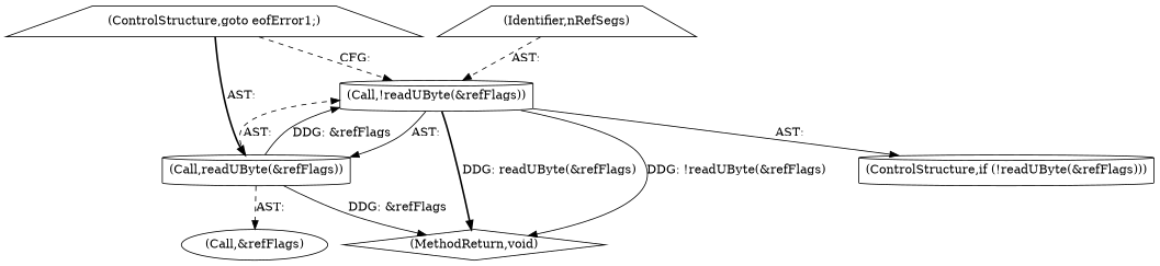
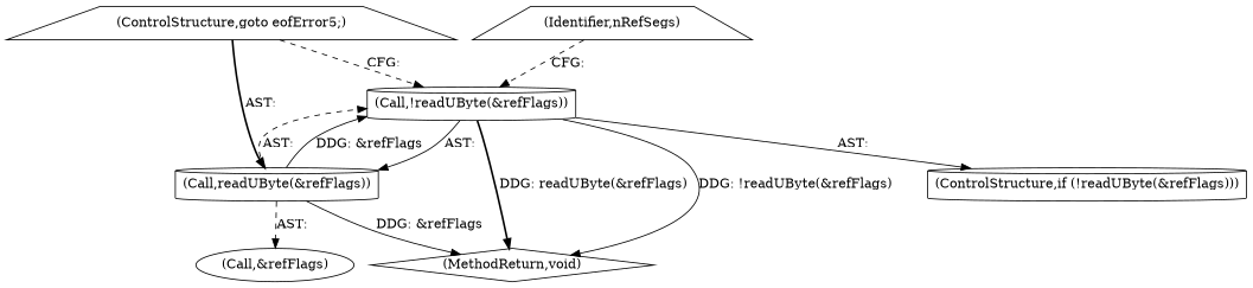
  digraph {
    node [shape=cylinder]
    edge [style=solid]
    n1 [label="(Call,!readUByte(&refFlags))"]
    n2 [label="(Call,readUByte(&refFlags))"]
    n3 [label="(MethodReturn,void)" shape=diamond]
    n4 [label="(ControlStructure,if (!readUByte(&refFlags)))"]
    n5 [label="(Call,&refFlags)" shape=ellipse]
    n6 [label="(Identifier,nRefSegs)" shape=trapezium]
-   n7 [label="(ControlStructure,goto eofError1;)" shape=trapezium]
+   n7 [label="(ControlStructure,goto eofError5;)" shape=trapezium]
    n1 -> n2 [label="AST: "]
    n1 -> n3 [label="DDG: readUByte(&refFlags)" style=bold]
    n1 -> n3 [label="DDG: !readUByte(&refFlags)"]
    n1 -> n4 [label="AST: "]
    n2 -> n1 [label="AST: " style=dashed]
    n2 -> n1 [label="DDG: &refFlags"]
    n2 -> n3 [label="DDG: &refFlags"]
    n2 -> n5 [label="AST: " style=dashed]
-   n6 -> n1 [label="AST: " style=dashed]
+   n6 -> n1 [label="CFG: " style=dashed]
    n7 -> n1 [label="CFG: " style=dashed]
    n7 -> n2 [label="AST: " style=bold]
  }
